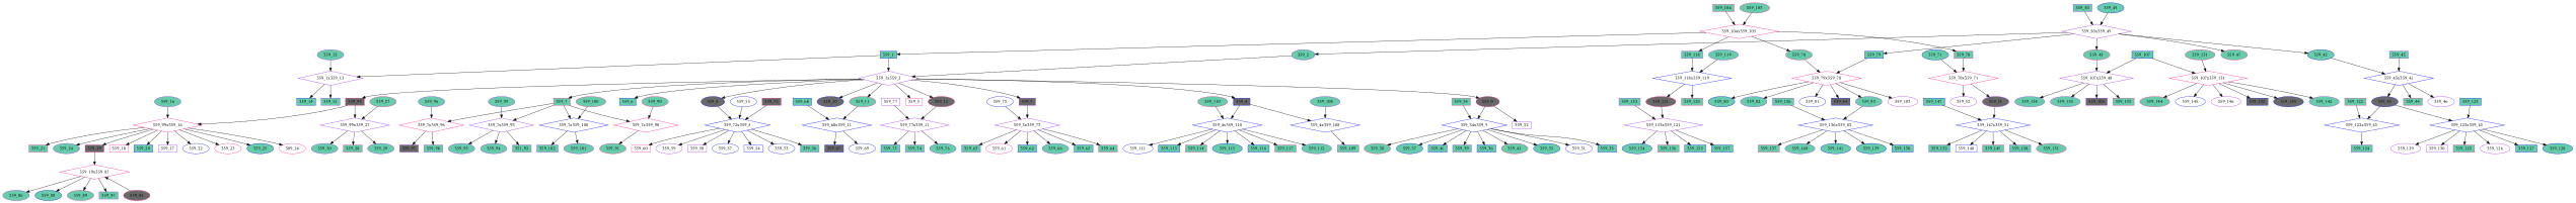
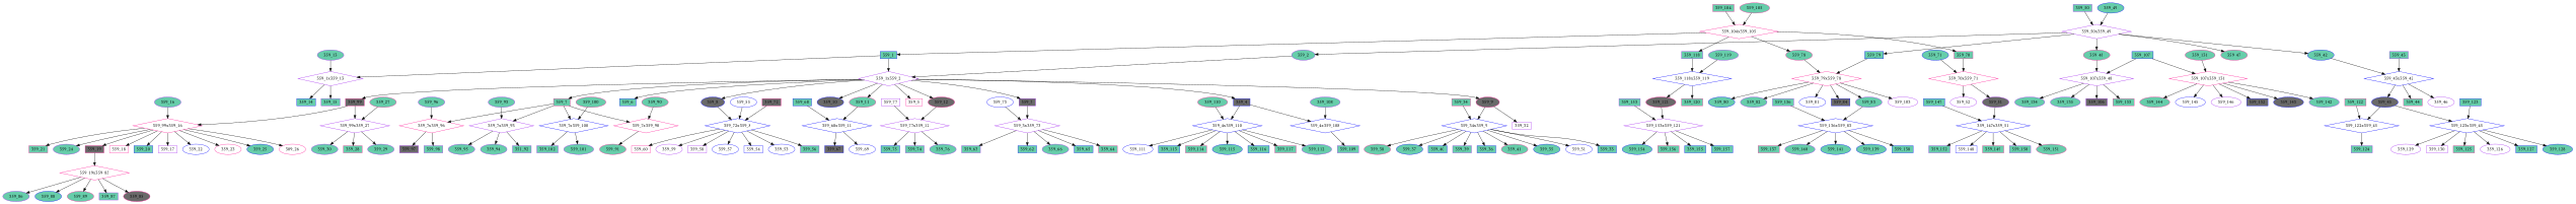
  digraph {
    fontname="PT Serif"
    node [color=blue fillcolor=aquamarine3 fontcolor=black fontname="PT Serif" regular=0 shape=ellipse style=filled]
    edge [fontname="PT Serif"]
    "359_22" [fillcolor=white height=0.3 width=0.5]
    "359_99x359_16" [color=deeppink height=.1 shape=diamond width=.1 fillcolor="" fontcolor="" regular="" style=""]
    "359_23" [color=deeppink fillcolor=white height=0.3 width=0.5]
    "359_25" [height=0.3 width=0.5]
    n5 [color=deeppink fillcolor=white height=0.3 label="309_26" width=0.5]
    "359_21" [color=deeppink height=0.3 shape=box width=0.5]
    "359_24" [color=purple height=0.3 width=0.5]
    "359_19" [color=deeppink fillcolor=dimgrey height=0.3 shape=box width=0.5]
    "359_18" [color=deeppink fillcolor=white height=0.3 shape=box width=0.5]
    "359_20" [height=0.3 shape=box width=0.5]
    "359_17" [color=purple fillcolor=white height=0.3 shape=box width=0.5]
    "359_19x359_85" [color=deeppink height=.1 shape=diamond width=.1 fillcolor="" fontcolor="" regular="" style=""]
    "359_68" [height=0.3 shape=box width=0.5]
    "359_68x359_11" [height=.1 shape=diamond width=.1 fillcolor="" fontcolor="" regular="" style=""]
    "359_67" [fillcolor=dimgrey height=0.3 shape=box width=0.5]
    "359_69" [fillcolor=white height=0.3 width=0.5]
    "359_13" [color=purple height=0.3 width=0.5]
    "359_1x359_13" [color=purple height=.1 shape=diamond width=.1 fillcolor="" fontcolor="" regular="" style=""]
    "359_15" [color=purple height=0.3 shape=box width=0.5]
    "359_14" [height=0.3 shape=box width=0.5]
    "359_62" [height=0.3 shape=box width=0.5]
    "359_3x359_73" [color=purple height=.1 shape=diamond width=.1 fillcolor="" fontcolor="" regular="" style=""]
    "359_66" [color=purple height=0.3 width=0.5]
    "359_65" [height=0.3 shape=box width=0.5]
    "359_64" [color=deeppink height=0.3 shape=box width=0.5]
    "359_63" [color=purple height=0.3 shape=box width=0.5]
-   "359_61" [color=deeppink fillcolor=white height=0.3 width=0.5]
    "359_6" [height=0.3 shape=box width=0.5]
    "359_1x359_2" [color=purple height=.1 shape=diamond width=.1 fillcolor="" fontcolor="" regular="" style=""]
    "359_7" [color=deeppink height=0.3 shape=box width=0.5]
    "359_8" [fillcolor=dimgrey height=0.3 width=0.5]
    "359_10" [fillcolor=dimgrey height=0.3 width=0.5]
    "359_11" [color=deeppink height=0.3 width=0.5]
    "359_5" [color=deeppink fillcolor=white height=0.3 shape=box width=0.5]
    "359_12" [color=deeppink fillcolor=dimgrey height=0.3 width=0.5]
    "359_99" [color=deeppink fillcolor=dimgrey height=0.3 shape=box width=0.5]
    "359_3" [color=purple fillcolor=dimgrey height=0.3 shape=box width=0.5]
    "359_4" [fillcolor=dimgrey height=0.3 shape=box width=0.5]
    "359_9" [color=deeppink fillcolor=dimgrey height=0.3 width=0.5]
    "359_7x359_96" [color=deeppink height=.1 shape=diamond width=.1 fillcolor="" fontcolor="" regular="" style=""]
    "359_7x359_93" [color=purple height=.1 shape=diamond width=.1 fillcolor="" fontcolor="" regular="" style=""]
    "359_7x359_100" [height=.1 shape=diamond width=.1 fillcolor="" fontcolor="" regular="" style=""]
    "359_7x359_90" [color=deeppink height=.1 shape=diamond width=.1 fillcolor="" fontcolor="" regular="" style=""]
    "359_72x359_8" [height=.1 shape=diamond width=.1 fillcolor="" fontcolor="" regular="" style=""]
    "359_77x359_12" [color=purple height=.1 shape=diamond width=.1 fillcolor="" fontcolor="" regular="" style=""]
    "359_99x359_27" [color=purple height=.1 shape=diamond width=.1 fillcolor="" fontcolor="" regular="" style=""]
    "359_4x359_110" [height=.1 shape=diamond width=.1 fillcolor="" fontcolor="" regular="" style=""]
    "359_4x359_108" [height=.1 shape=diamond width=.1 fillcolor="" fontcolor="" regular="" style=""]
    "359_34x359_9" [height=.1 shape=diamond width=.1 fillcolor="" fontcolor="" regular="" style=""]
    "359_32" [color=purple fillcolor=white height=0.3 shape=box width=0.5]
    "359_97" [color=purple fillcolor=dimgrey height=0.3 shape=box width=0.5]
    "359_98" [color=purple height=0.3 shape=box width=0.5]
    n53 [color=purple height=0.3 label="351_92" shape=box width=0.5]
    "359_95" [color=purple height=0.3 width=0.5]
    "359_94" [color=purple height=0.3 width=0.5]
    "359_102" [color=purple height=0.3 shape=box width=0.5]
    "359_101" [color=purple height=0.3 width=0.5]
    "359_91" [color=deeppink height=0.3 width=0.5]
    "359_86" [color=purple height=0.3 width=0.5]
    "359_88" [height=0.3 width=0.5]
    "359_89" [color=deeppink height=0.3 width=0.5]
    "359_87" [color=purple height=0.3 shape=box width=0.5]
    "359_16" [color=purple height=0.3 width=0.5]
    "359_60" [color=deeppink fillcolor=white height=0.3 shape=box width=0.5]
    "359_59" [color=purple fillcolor=white height=0.3 width=0.5]
    "359_58" [color=purple fillcolor=white height=0.3 shape=box width=0.5]
    "359_57" [fillcolor=white height=0.3 width=0.5]
    "359_54" [fillcolor=white height=0.3 shape=box width=0.5]
    "359_53" [fillcolor=white height=0.3 width=0.5]
    "359_56" [color=purple height=0.3 shape=box width=0.5]
    "359_55" [fillcolor=white height=0.3 width=0.5]
    "359_2" [color=purple height=0.3 width=0.5]
    "359_50x359_49" [color=purple height=.1 shape=diamond width=.1 fillcolor="" fontcolor="" regular="" style=""]
    "359_79" [height=0.3 shape=box width=0.5]
    "359_48" [color=deeppink height=0.3 width=0.5]
    "359_47" [color=deeppink height=0.3 width=0.5]
    "359_42" [height=0.3 width=0.5]
    "359_79x359_78" [color=deeppink height=.1 shape=diamond width=.1 fillcolor="" fontcolor="" regular="" style=""]
    "359_107x359_48" [color=purple height=.1 shape=diamond width=.1 fillcolor="" fontcolor="" regular="" style=""]
    "359_43x359_42" [height=.1 shape=diamond width=.1 fillcolor="" fontcolor="" regular="" style=""]
    "359_76" [color=purple height=0.3 width=0.5]
    "359_75" [height=0.3 shape=box width=0.5]
    "359_74" [color=purple height=0.3 shape=box width=0.5]
    "359_29" [color=purple height=0.3 width=0.5]
    "359_30" [color=purple height=0.3 width=0.5]
    "359_28" [color=deeppink height=0.3 shape=box width=0.5]
    "359_72" [color=deeppink fillcolor=dimgrey height=0.3 shape=box width=0.5]
    "359_84" [fillcolor=dimgrey height=0.3 shape=box width=0.5]
    "359_103" [color=purple fillcolor=white height=0.3 width=0.5]
    "359_80" [height=0.3 width=0.5]
    "359_82" [color=purple height=0.3 width=0.5]
    "359_83" [color=purple height=0.3 width=0.5]
    "359_81" [fillcolor=white height=0.3 width=0.5]
    "359_136x359_83" [height=.1 shape=diamond width=.1 fillcolor="" fontcolor="" regular="" style=""]
    "359_121" [color=deeppink fillcolor=dimgrey height=0.3 width=0.5]
    "359_153x359_121" [color=purple height=.1 shape=diamond width=.1 fillcolor="" fontcolor="" regular="" style=""]
    "359_157" [height=0.3 shape=box width=0.5]
    "359_154" [height=0.3 width=0.5]
    "359_156" [color=deeppink height=0.3 shape=box width=0.5]
    "359_155" [height=0.3 shape=box width=0.5]
    "359_118x359_119" [height=.1 shape=diamond width=.1 fillcolor="" fontcolor="" regular="" style=""]
    "359_120" [color=deeppink height=0.3 shape=box width=0.5]
    "359_73" [fillcolor=white height=0.3 width=0.5]
    "359_143" [fillcolor=dimgrey height=0.3 width=0.5]
    "359_107x359_131" [color=deeppink height=.1 shape=diamond width=.1 fillcolor="" fontcolor="" regular="" style=""]
    "359_142" [color=purple height=0.3 width=0.5]
    "359_144" [color=deeppink height=0.3 width=0.5]
    "359_145" [fillcolor=white height=0.3 width=0.5]
    "359_146" [color=purple fillcolor=white height=0.3 width=0.5]
    "359_132" [fillcolor=dimgrey height=0.3 shape=box width=0.5]
    "359_51" [color=purple fillcolor=dimgrey height=0.3 width=0.5]
    "359_147x359_51" [height=.1 shape=diamond width=.1 fillcolor="" fontcolor="" regular="" style=""]
    "359_148" [fillcolor=white height=0.3 shape=box width=0.5]
    "359_149" [color=deeppink height=0.3 shape=box width=0.5]
    "359_150" [color=purple height=0.3 shape=box width=0.5]
    "359_151" [color=deeppink height=0.3 width=0.5]
    "359_152" [color=purple height=0.3 shape=box width=0.5]
    "359_70x359_71" [color=deeppink height=.1 shape=diamond width=.1 fillcolor="" fontcolor="" regular="" style=""]
    "359_52" [color=purple fillcolor=white height=0.3 width=0.5]
    "359_1" [height=0.3 shape=box width=0.5]
    "359_104x359_105" [color=deeppink height=.1 shape=diamond width=.1 fillcolor="" fontcolor="" regular="" style=""]
    "359_78" [color=deeppink height=0.3 width=0.5]
    "359_118" [color=purple height=0.3 shape=box width=0.5]
    "359_70" [color=deeppink height=0.3 shape=box width=0.5]
    "359_77" [color=purple fillcolor=white height=0.3 shape=box width=0.5]
    "359_122" [color=deeppink height=0.3 shape=box width=0.5]
    "359_122x359_45" [height=.1 shape=diamond width=.1 fillcolor="" fontcolor="" regular="" style=""]
    "359_124" [color=purple height=0.3 shape=box width=0.5]
    "359_140" [color=purple height=0.3 width=0.5]
    "359_141" [height=0.3 width=0.5]
    "359_139" [height=0.3 width=0.5]
    "359_138" [height=0.3 shape=box width=0.5]
    "359_137" [color=deeppink height=0.3 shape=box width=0.5]
    "359_43" [color=purple height=0.3 shape=box width=0.5]
    "359_44" [color=deeppink height=0.3 shape=box width=0.5]
    "359_46" [color=purple fillcolor=white height=0.3 width=0.5]
    "359_45" [fillcolor=dimgrey height=0.3 width=0.5]
    "359_123x359_45" [height=.1 shape=diamond width=.1 fillcolor="" fontcolor="" regular="" style=""]
    "359_123" [height=0.3 shape=box width=0.5]
    "359_125" [color=deeppink height=0.3 shape=box width=0.5]
    "359_126" [color=purple fillcolor=white height=0.3 width=0.5]
    "359_127" [height=0.3 shape=box width=0.5]
    "359_128" [height=0.3 width=0.5]
    "359_129" [color=purple fillcolor=white height=0.3 width=0.5]
    "359_130" [color=purple fillcolor=white height=0.3 shape=box width=0.5]
    "359_85" [color=deeppink fillcolor=dimgrey height=0.3 width=0.5]
    "359_93" [color=purple height=0.3 width=0.5]
    "359_34" [color=deeppink height=0.3 shape=box width=0.5]
    "359_33" [height=0.3 shape=box width=0.5]
    "359_38" [color=deeppink height=0.3 width=0.5]
    "359_37" [height=0.3 width=0.5]
    "359_40" [height=0.3 shape=box width=0.5]
    "359_39" [color=purple height=0.3 shape=box width=0.5]
    "359_36" [height=0.3 shape=box width=0.5]
    "359_41" [color=deeppink height=0.3 width=0.5]
    "359_35" [height=0.3 width=0.5]
    "359_31" [fillcolor=white height=0.3 width=0.5]
    "359_106" [color=purple fillcolor=dimgrey height=0.3 shape=box width=0.5]
    "359_133" [color=deeppink height=0.3 shape=box width=0.5]
    "359_134" [color=purple height=0.3 width=0.5]
    "359_135" [color=purple height=0.3 width=0.5]
    "359_147" [height=0.3 shape=box width=0.5]
    "359_111" [fillcolor=white height=0.3 width=0.5]
    "359_113" [height=0.3 shape=box width=0.5]
    "359_114" [color=deeppink height=0.3 shape=box width=0.5]
    "359_115" [height=0.3 width=0.5]
    "359_116" [height=0.3 shape=box width=0.5]
    "359_117" [color=deeppink height=0.3 shape=box width=0.5]
    "359_112" [color=purple height=0.3 width=0.5]
    "359_109" [color=purple height=0.3 shape=box width=0.5]
    "359_50" [color=purple height=0.3 shape=box width=0.5]
    "359_136" [color=purple height=0.3 shape=box width=0.5]
    "359_119" [color=purple height=0.3 width=0.5]
    "359_107" [height=0.3 shape=box width=0.5]
    "359_90" [color=deeppink height=0.3 width=0.5]
    "359_104" [color=deeppink height=0.3 shape=box width=0.5]
    "359_105" [color=deeppink height=0.3 width=0.5]
    "359_71" [height=0.3 width=0.5]
    "359_27" [color=deeppink height=0.3 width=0.5]
    "359_153" [color=purple height=0.3 shape=box width=0.5]
    "359_131" [color=deeppink height=0.3 width=0.5]
    "359_96" [color=purple height=0.3 width=0.5]
    "359_100" [color=deeppink height=0.3 width=0.5]
    "359_49" [height=0.3 width=0.5]
    "359_110" [color=deeppink height=0.3 width=0.5]
    "359_108" [color=purple height=0.3 width=0.5]
    "359_99x359_16" -> "359_22"
    "359_99x359_16" -> "359_23"
    "359_99x359_16" -> "359_25"
    "359_99x359_16" -> n5
    "359_99x359_16" -> "359_21"
    "359_99x359_16" -> "359_24"
    "359_99x359_16" -> "359_19"
    "359_99x359_16" -> "359_18"
    "359_99x359_16" -> "359_20"
    "359_99x359_16" -> "359_17"
    "359_19" -> "359_19x359_85"
    "359_19x359_85" -> "359_86"
    "359_19x359_85" -> "359_88"
    "359_19x359_85" -> "359_89"
    "359_19x359_85" -> "359_87"
    "359_68" -> "359_68x359_11"
    "359_68x359_11" -> "359_67"
    "359_68x359_11" -> "359_69"
    "359_13" -> "359_1x359_13"
    "359_1x359_13" -> "359_15"
    "359_1x359_13" -> "359_14"
    "359_3x359_73" -> "359_62"
    "359_3x359_73" -> "359_66"
    "359_3x359_73" -> "359_65"
    "359_3x359_73" -> "359_64"
    "359_3x359_73" -> "359_63"
-   "359_3x359_73" -> "359_61"
    "359_1x359_2" -> "359_6"
    "359_1x359_2" -> "359_7"
    "359_1x359_2" -> "359_8"
    "359_1x359_2" -> "359_10"
    "359_1x359_2" -> "359_11"
    "359_1x359_2" -> "359_5"
    "359_1x359_2" -> "359_12"
    "359_1x359_2" -> "359_99"
    "359_1x359_2" -> "359_3"
    "359_1x359_2" -> "359_4"
    "359_1x359_2" -> "359_9"
    "359_7" -> "359_7x359_96"
    "359_7" -> "359_7x359_93"
    "359_7" -> "359_7x359_100"
    "359_7" -> "359_7x359_90"
    "359_8" -> "359_72x359_8"
    "359_11" -> "359_68x359_11"
    "359_12" -> "359_77x359_12"
    "359_99" -> "359_99x359_16"
    "359_99" -> "359_99x359_27"
    "359_3" -> "359_3x359_73"
    "359_4" -> "359_4x359_110"
    "359_4" -> "359_4x359_108"
    "359_9" -> "359_34x359_9"
    "359_9" -> "359_32"
    "359_7x359_96" -> "359_97"
    "359_7x359_96" -> "359_98"
    "359_7x359_93" -> n53
    "359_7x359_93" -> "359_95"
    "359_7x359_93" -> "359_94"
    "359_7x359_100" -> "359_102"
    "359_7x359_100" -> "359_101"
    "359_7x359_90" -> "359_91"
    "359_72x359_8" -> "359_60"
    "359_72x359_8" -> "359_59"
    "359_72x359_8" -> "359_58"
    "359_72x359_8" -> "359_57"
    "359_72x359_8" -> "359_54"
    "359_72x359_8" -> "359_53"
    "359_72x359_8" -> "359_56"
    "359_77x359_12" -> "359_76"
    "359_77x359_12" -> "359_75"
    "359_77x359_12" -> "359_74"
    "359_99x359_27" -> "359_29"
    "359_99x359_27" -> "359_30"
    "359_99x359_27" -> "359_28"
    "359_4x359_110" -> "359_111"
    "359_4x359_110" -> "359_113"
    "359_4x359_110" -> "359_114"
    "359_4x359_110" -> "359_115"
    "359_4x359_110" -> "359_116"
    "359_4x359_110" -> "359_117"
    "359_4x359_110" -> "359_112"
    "359_4x359_108" -> "359_109"
    "359_34x359_9" -> "359_33"
    "359_34x359_9" -> "359_38"
    "359_34x359_9" -> "359_37"
    "359_34x359_9" -> "359_40"
    "359_34x359_9" -> "359_39"
    "359_34x359_9" -> "359_36"
    "359_34x359_9" -> "359_41"
    "359_34x359_9" -> "359_35"
    "359_34x359_9" -> "359_31"
    "359_16" -> "359_99x359_16"
    "359_55" -> "359_72x359_8"
    "359_2" -> "359_1x359_2"
    "359_50x359_49" -> "359_2"
    "359_50x359_49" -> "359_79"
    "359_50x359_49" -> "359_48"
    "359_50x359_49" -> "359_47"
    "359_50x359_49" -> "359_42"
    "359_79" -> "359_79x359_78"
    "359_48" -> "359_107x359_48"
    "359_42" -> "359_43x359_42"
    "359_79x359_78" -> "359_84"
    "359_79x359_78" -> "359_103"
    "359_79x359_78" -> "359_80"
    "359_79x359_78" -> "359_82"
    "359_79x359_78" -> "359_83"
    "359_79x359_78" -> "359_81"
    "359_107x359_48" -> "359_106"
    "359_107x359_48" -> "359_133"
    "359_107x359_48" -> "359_134"
    "359_107x359_48" -> "359_135"
    "359_43x359_42" -> "359_44"
    "359_43x359_42" -> "359_46"
    "359_43x359_42" -> "359_45"
    "359_72" -> "359_72x359_8"
    "359_83" -> "359_136x359_83"
    "359_136x359_83" -> "359_140"
    "359_136x359_83" -> "359_141"
    "359_136x359_83" -> "359_139"
    "359_136x359_83" -> "359_138"
    "359_136x359_83" -> "359_137"
    "359_121" -> "359_153x359_121"
    "359_153x359_121" -> "359_157"
    "359_153x359_121" -> "359_154"
    "359_153x359_121" -> "359_156"
    "359_153x359_121" -> "359_155"
    "359_118x359_119" -> "359_121"
    "359_118x359_119" -> "359_120"
    "359_73" -> "359_3x359_73"
    "359_107x359_131" -> "359_143"
    "359_107x359_131" -> "359_142"
    "359_107x359_131" -> "359_144"
    "359_107x359_131" -> "359_145"
    "359_107x359_131" -> "359_146"
    "359_107x359_131" -> "359_132"
    "359_51" -> "359_147x359_51"
    "359_147x359_51" -> "359_148"
    "359_147x359_51" -> "359_149"
    "359_147x359_51" -> "359_150"
    "359_147x359_51" -> "359_151"
    "359_147x359_51" -> "359_152"
    "359_70x359_71" -> "359_51"
    "359_70x359_71" -> "359_52"
    "359_1" -> "359_1x359_13"
    "359_1" -> "359_1x359_2"
    "359_104x359_105" -> "359_1"
    "359_104x359_105" -> "359_78"
    "359_104x359_105" -> "359_118"
    "359_104x359_105" -> "359_70"
    "359_78" -> "359_79x359_78"
    "359_118" -> "359_118x359_119"
    "359_70" -> "359_70x359_71"
    "359_77" -> "359_77x359_12"
    "359_122" -> "359_122x359_45"
    "359_122x359_45" -> "359_124"
    "359_43" -> "359_43x359_42"
    "359_45" -> "359_122x359_45"
    "359_45" -> "359_123x359_45"
    "359_123x359_45" -> "359_125"
    "359_123x359_45" -> "359_126"
    "359_123x359_45" -> "359_127"
    "359_123x359_45" -> "359_128"
    "359_123x359_45" -> "359_129"
    "359_123x359_45" -> "359_130"
    "359_123" -> "359_123x359_45"
-   "359_85" -> "359_19x359_85"
+   "359_19x359_85" -> "359_85"
    "359_93" -> "359_7x359_93"
    "359_34" -> "359_34x359_9"
    "359_147" -> "359_147x359_51"
    "359_50" -> "359_50x359_49"
    "359_136" -> "359_136x359_83"
    "359_119" -> "359_118x359_119"
    "359_107" -> "359_107x359_48"
    "359_107" -> "359_107x359_131"
    "359_90" -> "359_7x359_90"
    "359_104" -> "359_104x359_105"
    "359_105" -> "359_104x359_105"
    "359_71" -> "359_70x359_71"
    "359_27" -> "359_99x359_27"
    "359_153" -> "359_153x359_121"
    "359_131" -> "359_107x359_131"
    "359_96" -> "359_7x359_96"
    "359_100" -> "359_7x359_100"
    "359_49" -> "359_50x359_49"
    "359_110" -> "359_4x359_110"
    "359_108" -> "359_4x359_108"
  }
